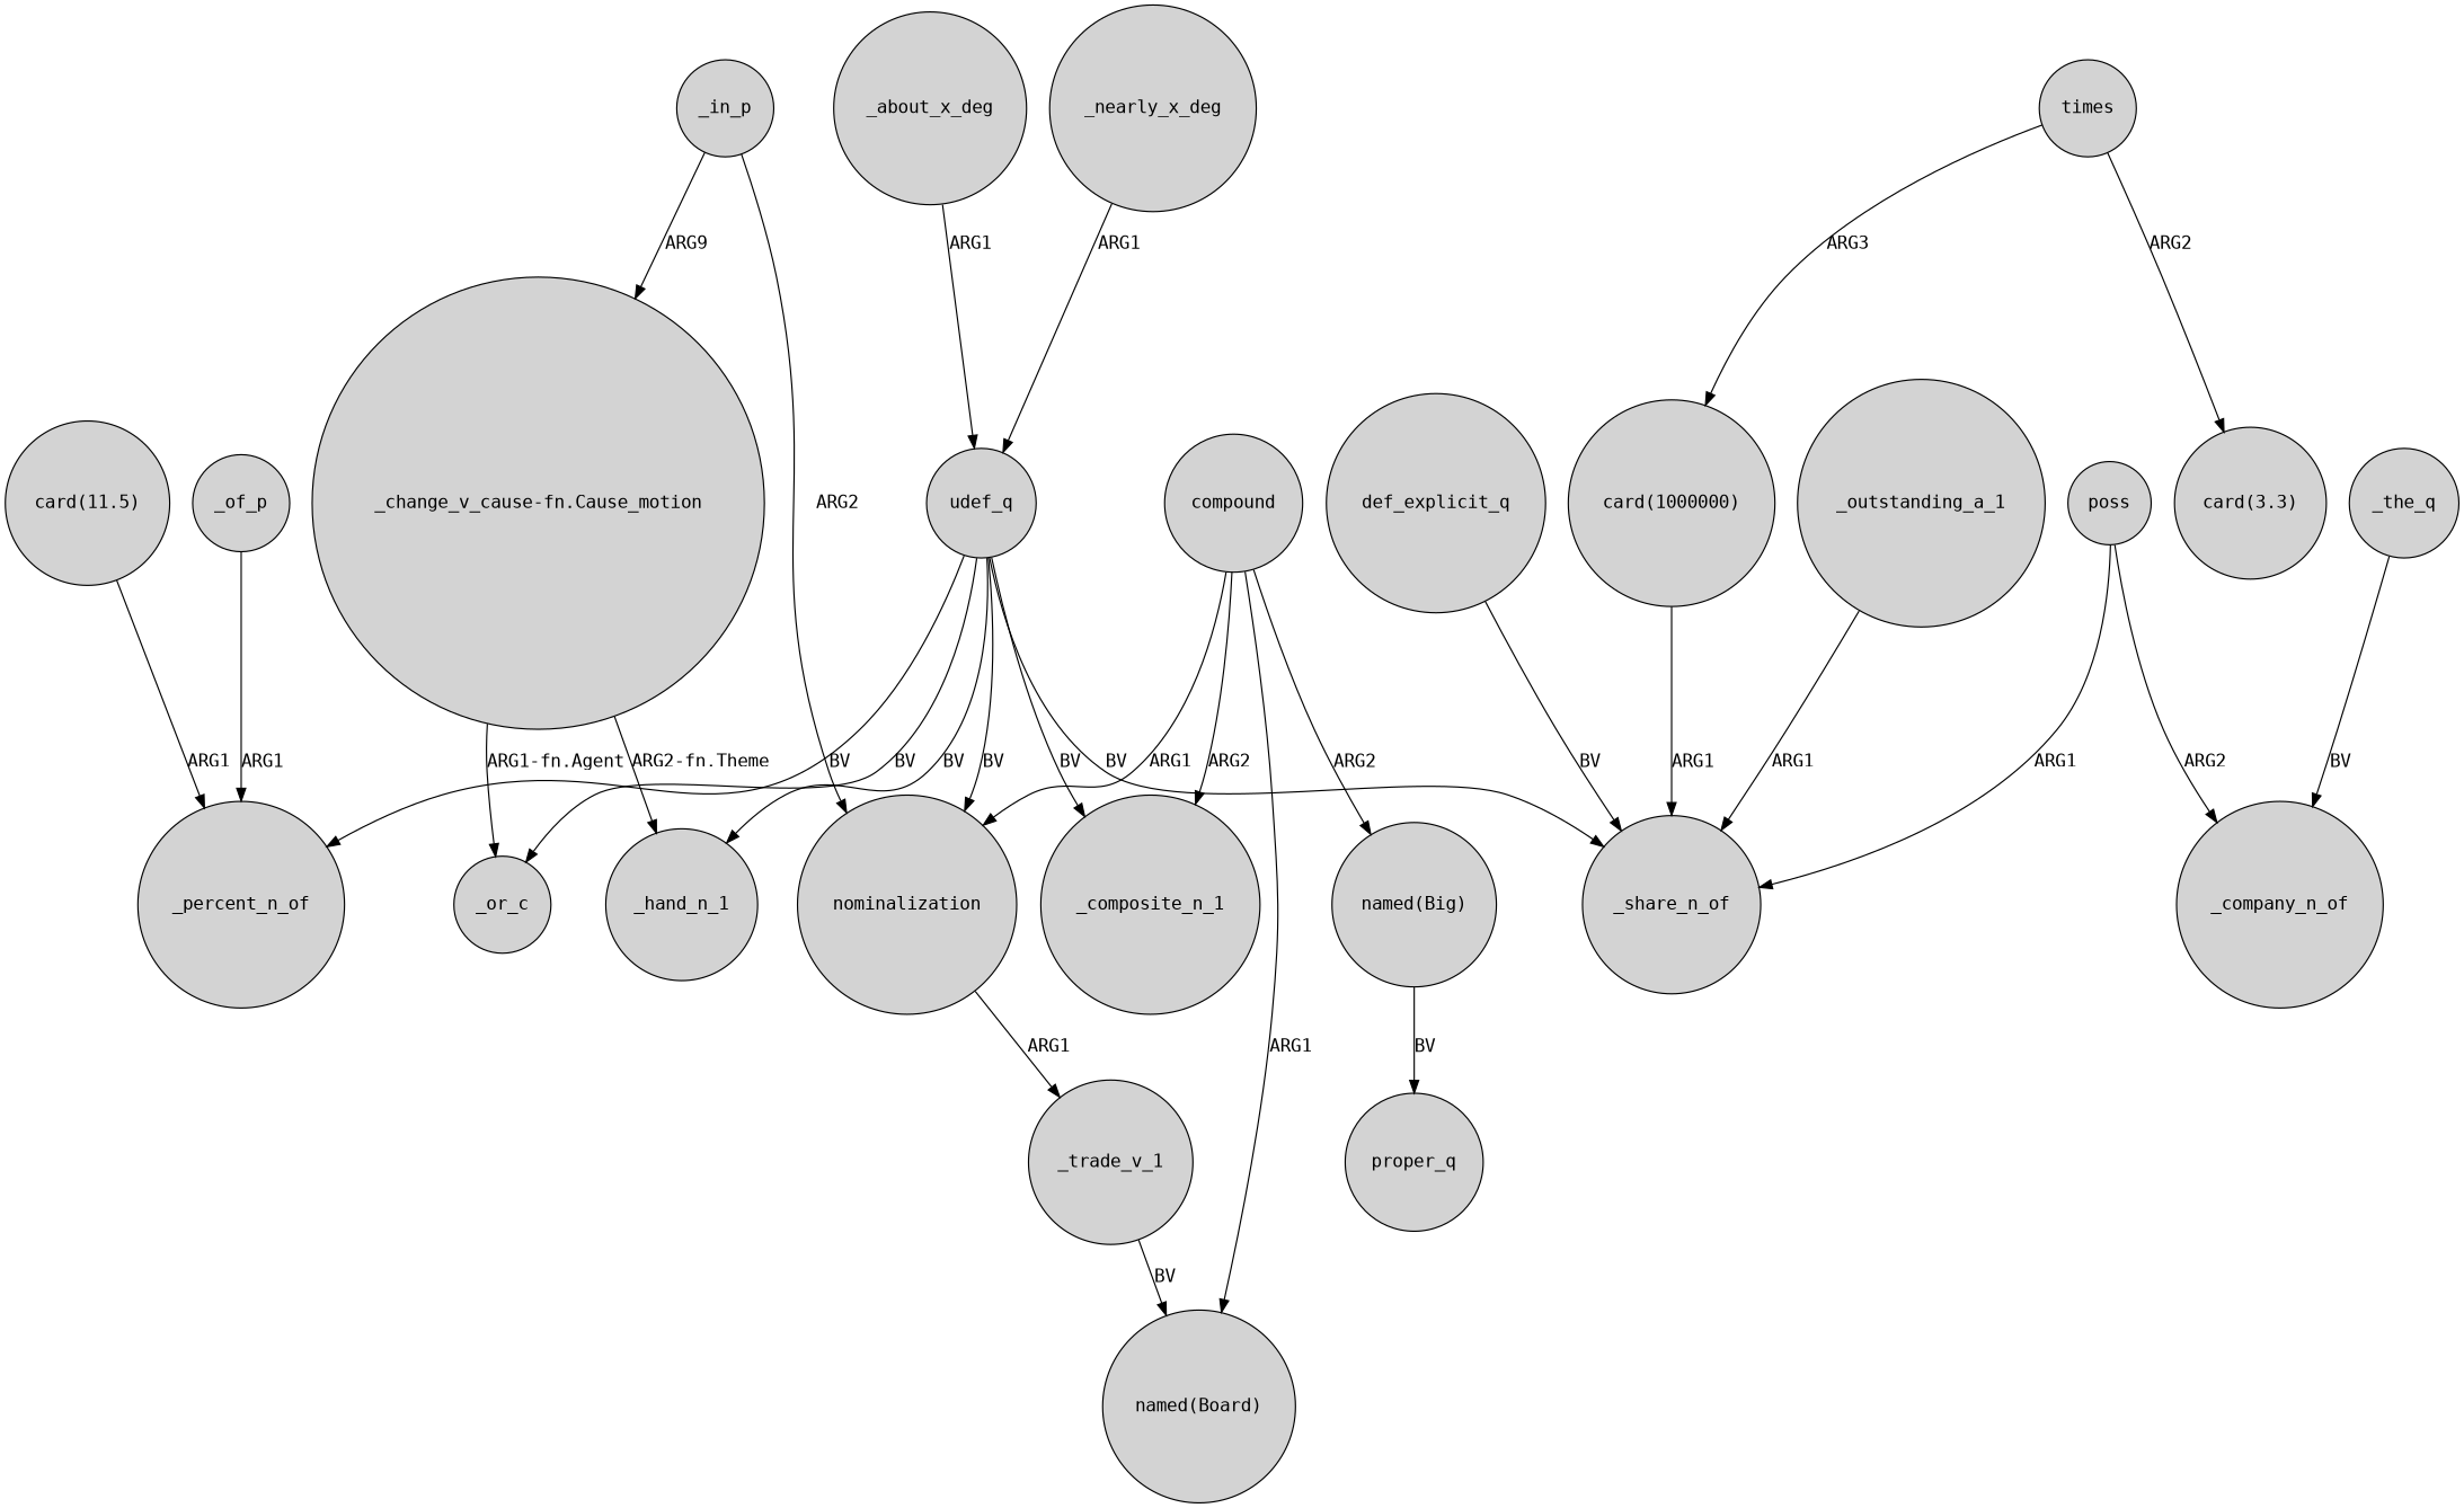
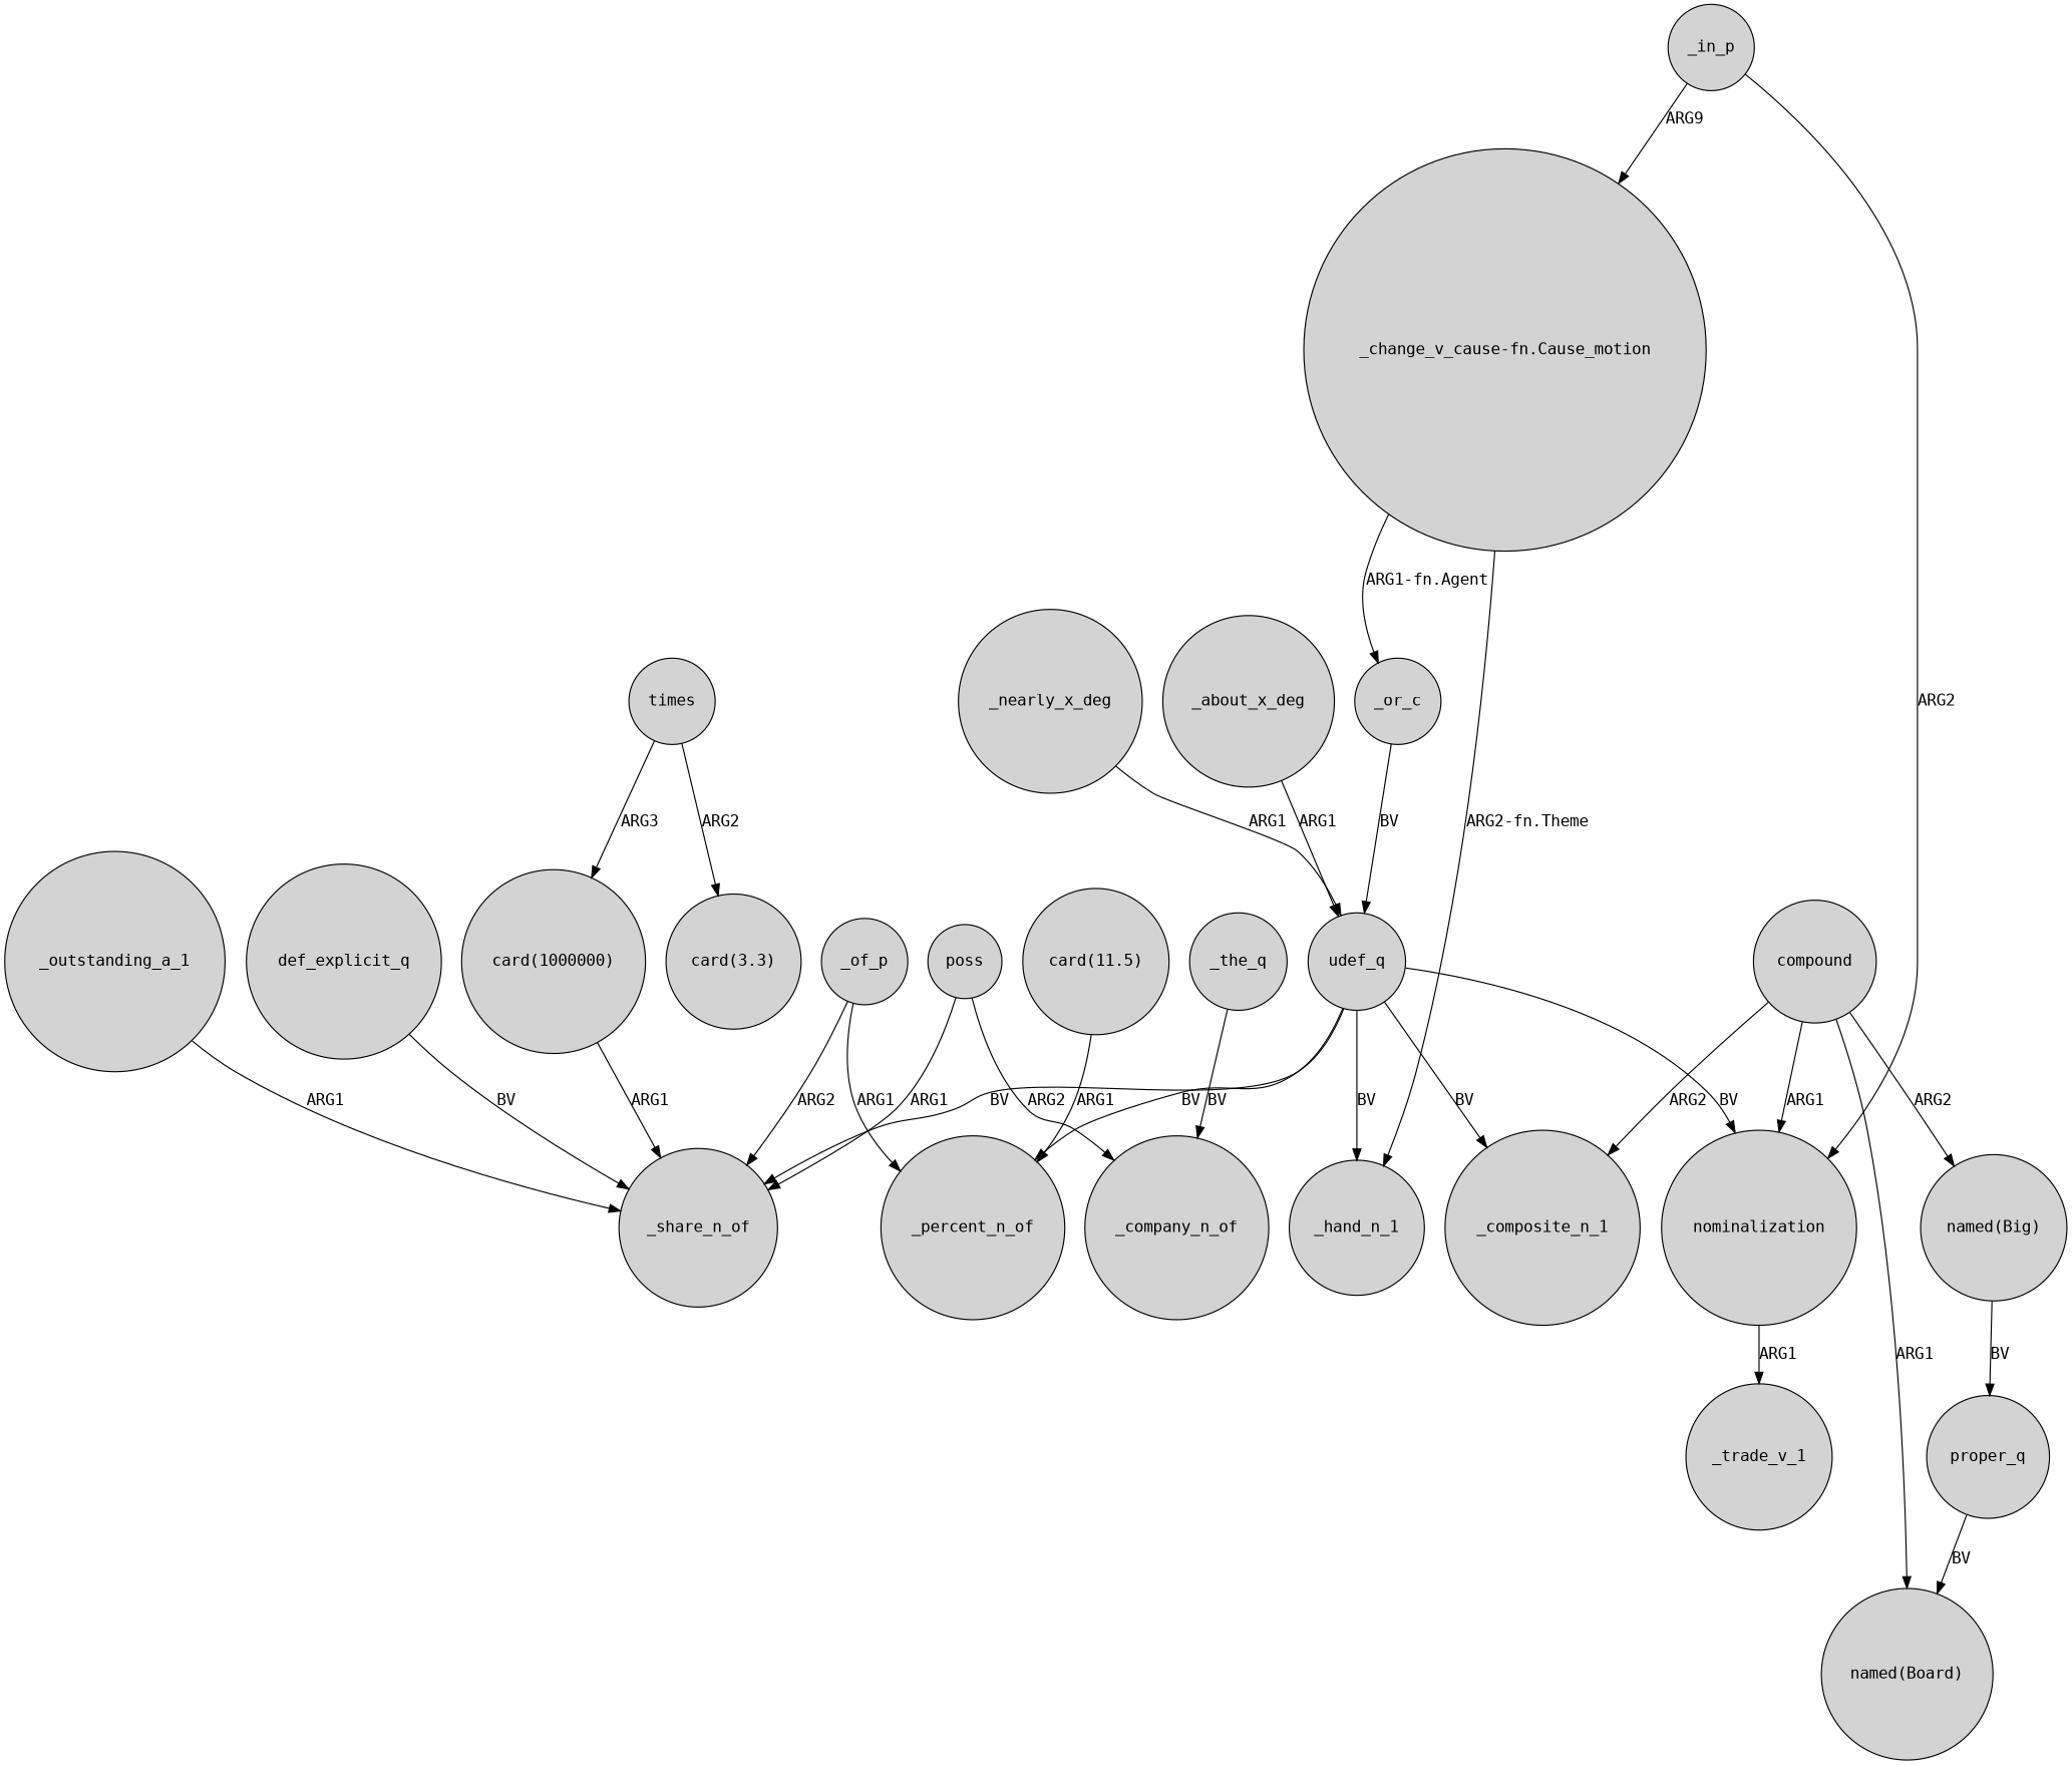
  digraph {
    fontname="DejaVu Sans Mono"
    node [fontname="DejaVu Sans Mono" shape=circle style=filled]
    edge [fontname="DejaVu Sans Mono"]
    "_change_v_cause-fn.Cause_motion"
    _or_c
    _hand_n_1
    udef_q
    _percent_n_of
    nominalization
    _share_n_of
    _composite_n_1
    _trade_v_1
    "card(11.5)"
    compound
    "named(Big)"
    "named(Board)"
    proper_q
    def_explicit_q
    times
    "card(1000000)"
    n18 [label="card(3.3)"]
    _of_p
    _about_x_deg
    _outstanding_a_1
    poss
    _company_n_of
    _in_p
    _nearly_x_deg
    _the_q
    "_change_v_cause-fn.Cause_motion" -> _or_c [label="ARG1-fn.Agent"]
    "_change_v_cause-fn.Cause_motion" -> _hand_n_1 [label="ARG2-fn.Theme"]
-   udef_q -> _or_c [label=BV]
+   _or_c -> udef_q [label=BV]
    udef_q -> _hand_n_1 [label=BV]
    udef_q -> _percent_n_of [label=BV]
    udef_q -> nominalization [label=BV]
    udef_q -> _share_n_of [label=BV]
    udef_q -> _composite_n_1 [label=BV]
    nominalization -> _trade_v_1 [label=ARG1]
    "card(11.5)" -> _percent_n_of [label=ARG1]
    compound -> nominalization [label=ARG1]
    compound -> _composite_n_1 [label=ARG2]
    compound -> "named(Big)" [label=ARG2]
    compound -> "named(Board)" [label=ARG1]
    "named(Big)" -> proper_q [label=BV]
-   _trade_v_1 -> "named(Board)" [label=BV]
+   proper_q -> "named(Board)" [label=BV]
    def_explicit_q -> _share_n_of [label=BV]
    times -> "card(1000000)" [label=ARG3]
    times -> n18 [label=ARG2]
    "card(1000000)" -> _share_n_of [label=ARG1]
    _of_p -> _percent_n_of [label=ARG1]
+   _of_p -> _share_n_of [label=ARG2]
    _about_x_deg -> udef_q [label=ARG1]
    _outstanding_a_1 -> _share_n_of [label=ARG1]
    poss -> _share_n_of [label=ARG1]
    poss -> _company_n_of [label=ARG2]
    _in_p -> "_change_v_cause-fn.Cause_motion" [label=ARG9]
    _in_p -> nominalization [label=ARG2]
    _nearly_x_deg -> udef_q [label=ARG1]
    _the_q -> _company_n_of [label=BV]
  }
